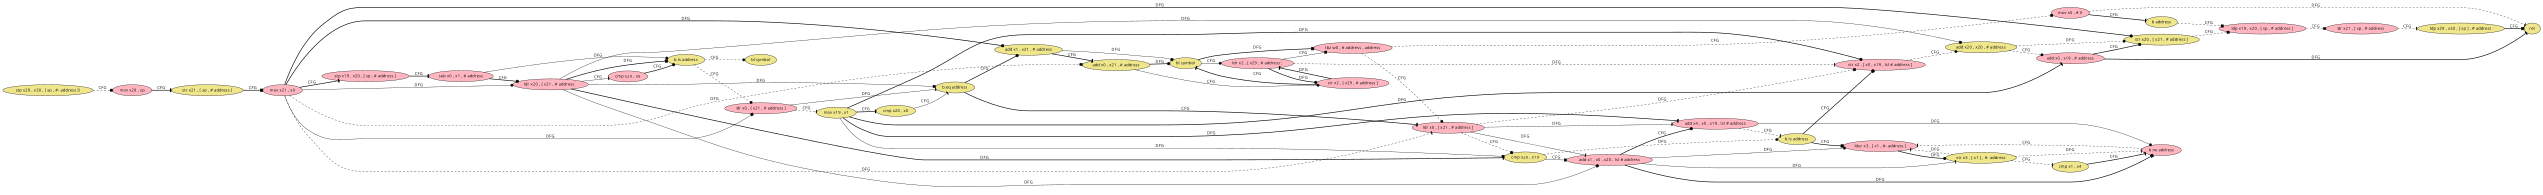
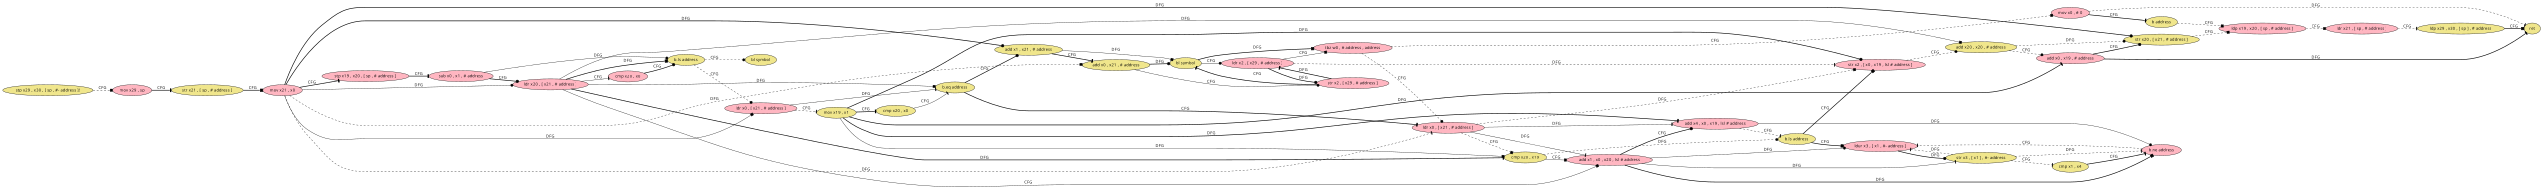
  digraph {
    fontname="Open Sans"
    rankdir=LR
    node [fillcolor=lightpink fontname="Open Sans" style=filled]
    edge [arrowhead=tee fontname="Open Sans" style=bold]
    n1 [fillcolor=khaki label="stp x29 , x30 , [ sp , #- address ]!"]
    n2 [label="mov x29 , sp"]
    n3 [fillcolor=khaki label="str x21 , [ sp , # address ]"]
    n4 [label="mov x21 , x0"]
    n5 [label="stp x19 , x20 , [ sp , # address ]"]
    n6 [label="ldr x20 , [ x21 , # address ]"]
    n7 [label="ldr x0 , [ x21 , # address ]"]
    n8 [fillcolor=khaki label="add x1 , x21 , # address"]
    n9 [label="ldr x0 , [ x21 , # address ]"]
    n10 [fillcolor=khaki label="add x0 , x21 , # address"]
    n11 [fillcolor=khaki label="str x20 , [ x21 , # address ]"]
    n12 [label="sub x0 , x1 , # address"]
    n13 [fillcolor=khaki label="b.ls address"]
    n14 [label="cmp x20 , x0"]
    n15 [fillcolor=khaki label="b.eq address"]
    n16 [fillcolor=khaki label="cmp x20 , x19"]
    n17 [label="add x1 , x0 , x20 , lsl # address"]
    n18 [fillcolor=khaki label="add x20 , x20 , # address"]
    n19 [fillcolor=khaki label="mov x19 , x1"]
    n20 [fillcolor=khaki label="bl symbol"]
    n21 [label="add x4 , x0 , x19 , lsl # address"]
    n22 [label="str x2 , [ x0 , x19 , lsl # address ]"]
    n23 [label="str x2 , [ x29 , # address ]"]
    n24 [label="ldp x19 , x20 , [ sp , # address ]"]
    n25 [fillcolor=khaki label="bl symbol"]
    n26 [fillcolor=khaki label="b.ls address"]
    n27 [label="ldur x3 , [ x1 , #- address ]"]
    n28 [fillcolor=khaki label="str x3 , [ x1 ] , #- address"]
    n29 [label="b.ne address"]
    n30 [label="add x0 , x19 , # address"]
    n31 [fillcolor=khaki label="cmp x20 , x0"]
    n32 [fillcolor=khaki label=ret]
    n33 [label="ldr x2 , [ x29 , # address ]"]
    n34 [label="tbz w0 , # address , address"]
    n35 [label="mov x0 , # 0"]
    n36 [fillcolor=khaki label="b address"]
    n37 [fillcolor=khaki label="cmp x1 , x4"]
    n38 [label="ldr x21 , [ sp , # address ]"]
    n39 [fillcolor=khaki label="ldp x29 , x30 , [ sp ] , # address"]
    n1 -> n2 [arrowhead=box label=CFG style=dashed]
    n2 -> n3 [label=CFG]
    n3 -> n4 [arrowhead=box label=CFG]
    n4 -> n5 [label=CFG]
    n4 -> n6 [arrowhead=dot label=DFG style=solid]
    n4 -> n7 [arrowhead=box label=DFG style=solid]
    n4 -> n8 [arrowhead=dot label=DFG]
    n4 -> n9 [label=DFG style=dashed]
    n4 -> n10 [arrowhead=box label=DFG style=dashed]
    n4 -> n11 [arrowhead=dot label=DFG]
    n5 -> n12 [label=CFG]
    n6 -> n13 [arrowhead=box label=DFG]
    n6 -> n14 [label=CFG style=solid]
    n6 -> n15 [arrowhead=box label=DFG style=solid]
    n6 -> n16 [label=DFG]
-   n6 -> n17 [arrowhead=box label=DFG style=solid]
+   n6 -> n17 [arrowhead=box label=CFG style=solid]
    n6 -> n18 [arrowhead=box label=DFG style=solid]
    n7 -> n15 [label=DFG style=solid]
    n7 -> n19 [label=CFG style=dashed]
    n8 -> n10 [label=CFG]
    n8 -> n20 [arrowhead=box label=DFG style=solid]
    n9 -> n16 [arrowhead=box label=CFG style=dashed]
    n9 -> n17 [label=DFG style=solid]
    n9 -> n21 [label=DFG style=solid]
    n9 -> n22 [arrowhead=box label=DFG style=dashed]
    n10 -> n20 [arrowhead=dot label=DFG]
    n10 -> n23 [arrowhead=dot label=CFG style=solid]
    n11 -> n24 [arrowhead=box label=CFG style=dashed]
    n12 -> n6 [arrowhead=dot label=CFG]
    n12 -> n13 [arrowhead=dot label=DFG style=solid]
    n13 -> n7 [arrowhead=dot label=CFG style=dashed]
    n13 -> n25 [arrowhead=dot label=CFG style=dashed]
    n14 -> n13 [arrowhead=dot label=CFG]
    n15 -> n8 [arrowhead=dot label=CFG]
    n15 -> n9 [label=CFG]
    n16 -> n17 [arrowhead=box label=CFG style=solid]
    n16 -> n26 [arrowhead=dot label=DFG style=dashed]
    n17 -> n21 [arrowhead=dot label=CFG]
    n17 -> n27 [arrowhead=dot label=DFG style=solid]
    n17 -> n28 [label=DFG style=solid]
    n17 -> n29 [arrowhead=box label=DFG]
    n18 -> n11 [arrowhead=dot label=DFG style=dashed]
    n18 -> n30 [arrowhead=dot label=CFG style=dashed]
    n19 -> n16 [arrowhead=box label=DFG style=solid]
    n19 -> n21 [label=DFG]
    n19 -> n22 [arrowhead=dot label=DFG]
    n19 -> n30 [label=DFG]
    n19 -> n31 [label=CFG]
    n20 -> n33 [arrowhead=dot label=CFG style=solid]
    n20 -> n34 [arrowhead=box label=DFG]
    n21 -> n26 [label=CFG style=dashed]
    n21 -> n29 [arrowhead=dot label=DFG style=solid]
    n22 -> n18 [arrowhead=dot label=CFG style=dashed]
    n23 -> n20 [label=CFG]
    n23 -> n33 [label=DFG]
    n24 -> n38 [arrowhead=box label=CFG style=dashed]
    n26 -> n22 [arrowhead=box label=CFG]
    n26 -> n27 [arrowhead=box label=CFG]
    n27 -> n28 [arrowhead=dot label=DFG]
    n28 -> n27 [label=DFG style=dashed]
    n28 -> n29 [label=DFG style=dashed]
    n28 -> n37 [label=CFG style=dashed]
    n29 -> n27 [label=CFG style=dashed]
    n30 -> n11 [arrowhead=dot label=CFG]
    n30 -> n32 [label=DFG]
    n31 -> n15 [label=CFG style=solid]
    n33 -> n22 [label=DFG style=dashed]
    n33 -> n23 [arrowhead=dot label=DFG]
    n33 -> n34 [arrowhead=box label=CFG style=solid]
    n34 -> n9 [arrowhead=dot label=CFG style=dashed]
    n34 -> n35 [arrowhead=box label=CFG style=dashed]
    n35 -> n32 [label=DFG style=dashed]
    n35 -> n36 [label=CFG]
    n36 -> n24 [arrowhead=box label=CFG style=dashed]
    n37 -> n29 [label=CFG]
    n38 -> n39 [label=CFG style=dashed]
    n39 -> n32 [arrowhead=box label=CFG]
  }
